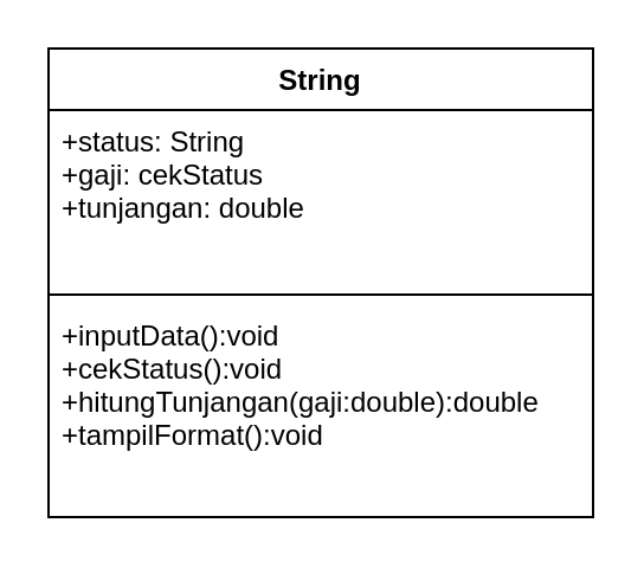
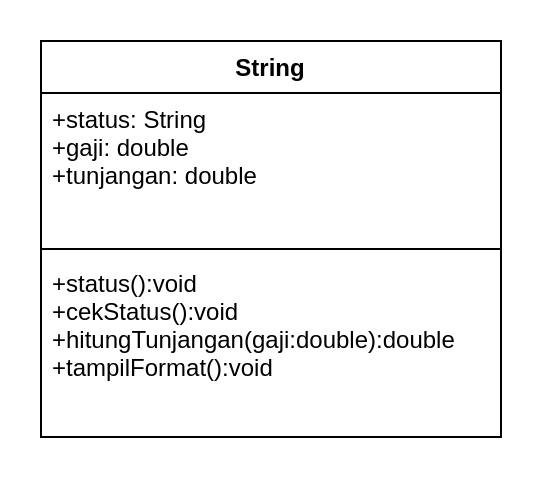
  <mxCell id="0" />
  <mxCell id="1" parent="0" />
  <mxCell id="2" value="String" style="swimlane;fontStyle=1;align=center;verticalAlign=top;childLayout=stackLayout;horizontal=1;startSize=26;horizontalStack=0;resizeParent=1;resizeParentMax=0;resizeLast=0;collapsible=1;marginBottom=0;" vertex="1" parent="1"><mxGeometry x="20" y="20" width="230" height="198" as="geometry" /></mxCell>
- <mxCell id="3" value="+status: String&#10;+gaji: cekStatus&#10;+tunjangan: double" style="text;strokeColor=none;fillColor=none;align=left;verticalAlign=top;spacingLeft=4;spacingRight=4;overflow=hidden;rotatable=0;points=[[0,0.5],[1,0.5]];portConstraint=eastwest;" vertex="1" parent="2"><mxGeometry y="26" width="230" height="74" as="geometry" /></mxCell>
+ <mxCell id="3" value="+status: String&#10;+gaji: double&#10;+tunjangan: double" style="text;strokeColor=none;fillColor=none;align=left;verticalAlign=top;spacingLeft=4;spacingRight=4;overflow=hidden;rotatable=0;points=[[0,0.5],[1,0.5]];portConstraint=eastwest;" vertex="1" parent="2"><mxGeometry y="26" width="230" height="74" as="geometry" /></mxCell>
  <mxCell id="4" value="" style="line;strokeWidth=1;fillColor=none;align=left;verticalAlign=middle;spacingTop=-1;spacingLeft=3;spacingRight=3;rotatable=0;labelPosition=right;points=[];portConstraint=eastwest;" vertex="1" parent="2"><mxGeometry y="100" width="230" height="8" as="geometry" /></mxCell>
- <mxCell id="5" value="+inputData():void&#10;+cekStatus():void&#10;+hitungTunjangan(gaji:double):double&#10;+tampilFormat():void" style="text;strokeColor=none;fillColor=none;align=left;verticalAlign=top;spacingLeft=4;spacingRight=4;overflow=hidden;rotatable=0;points=[[0,0.5],[1,0.5]];portConstraint=eastwest;" vertex="1" parent="2"><mxGeometry y="108" width="230" height="90" as="geometry" /></mxCell>
+ <mxCell id="5" value="+status():void&#10;+cekStatus():void&#10;+hitungTunjangan(gaji:double):double&#10;+tampilFormat():void" style="text;strokeColor=none;fillColor=none;align=left;verticalAlign=top;spacingLeft=4;spacingRight=4;overflow=hidden;rotatable=0;points=[[0,0.5],[1,0.5]];portConstraint=eastwest;" vertex="1" parent="2"><mxGeometry y="108" width="230" height="90" as="geometry" /></mxCell>
